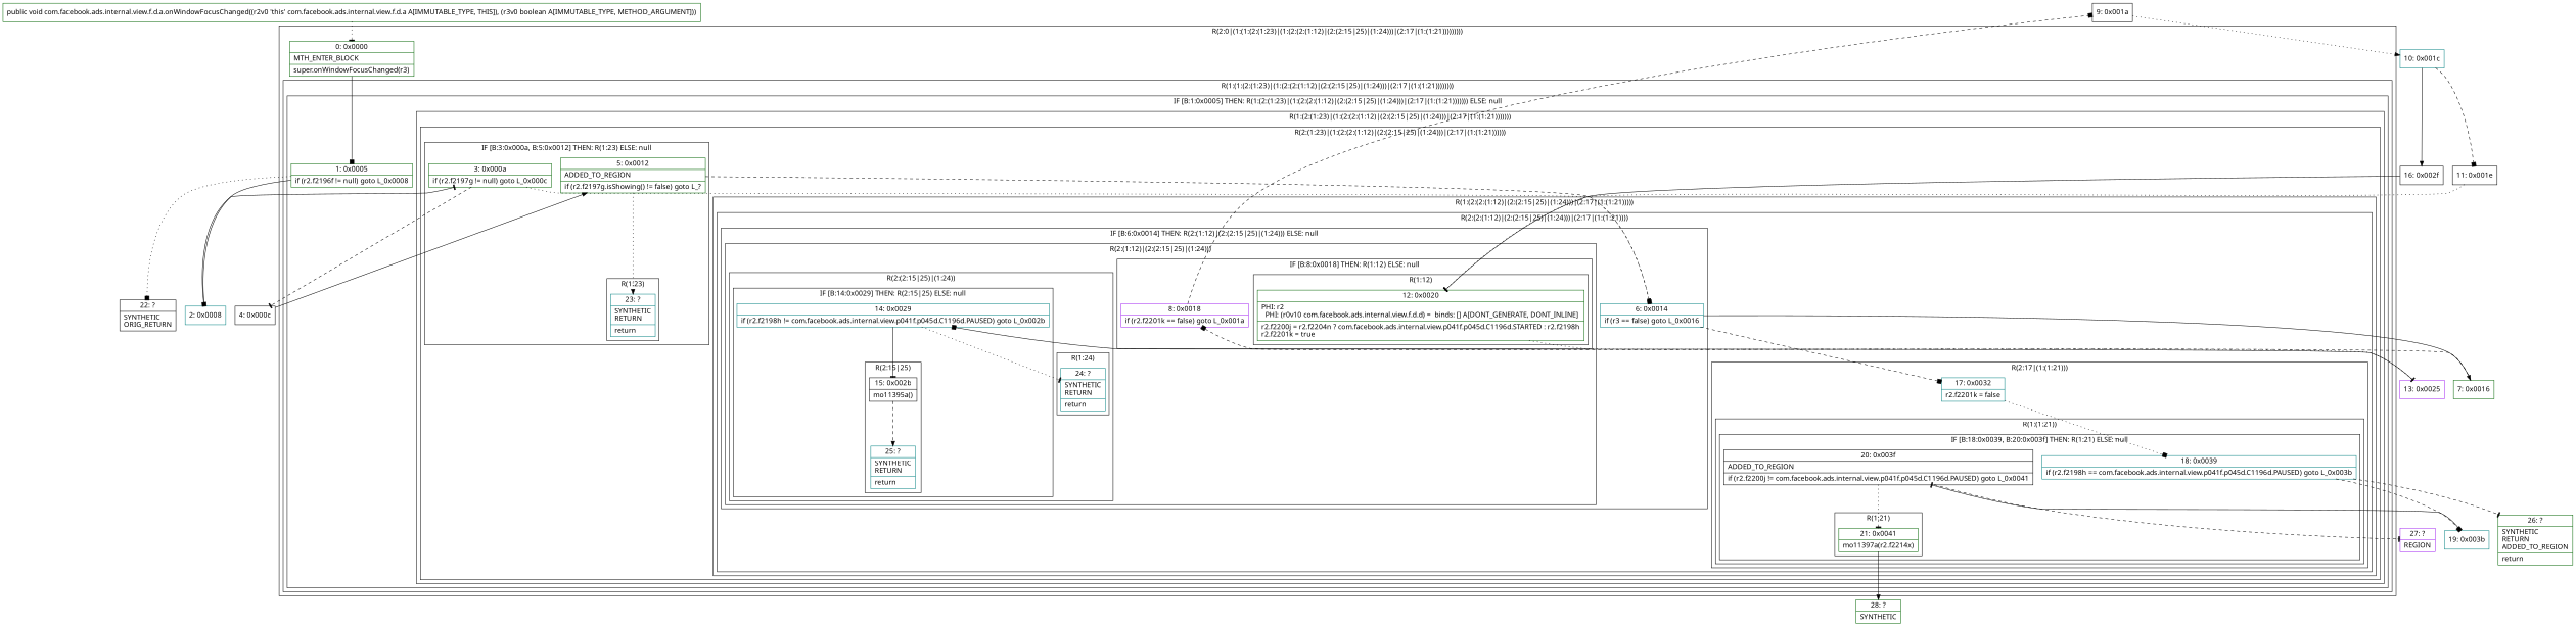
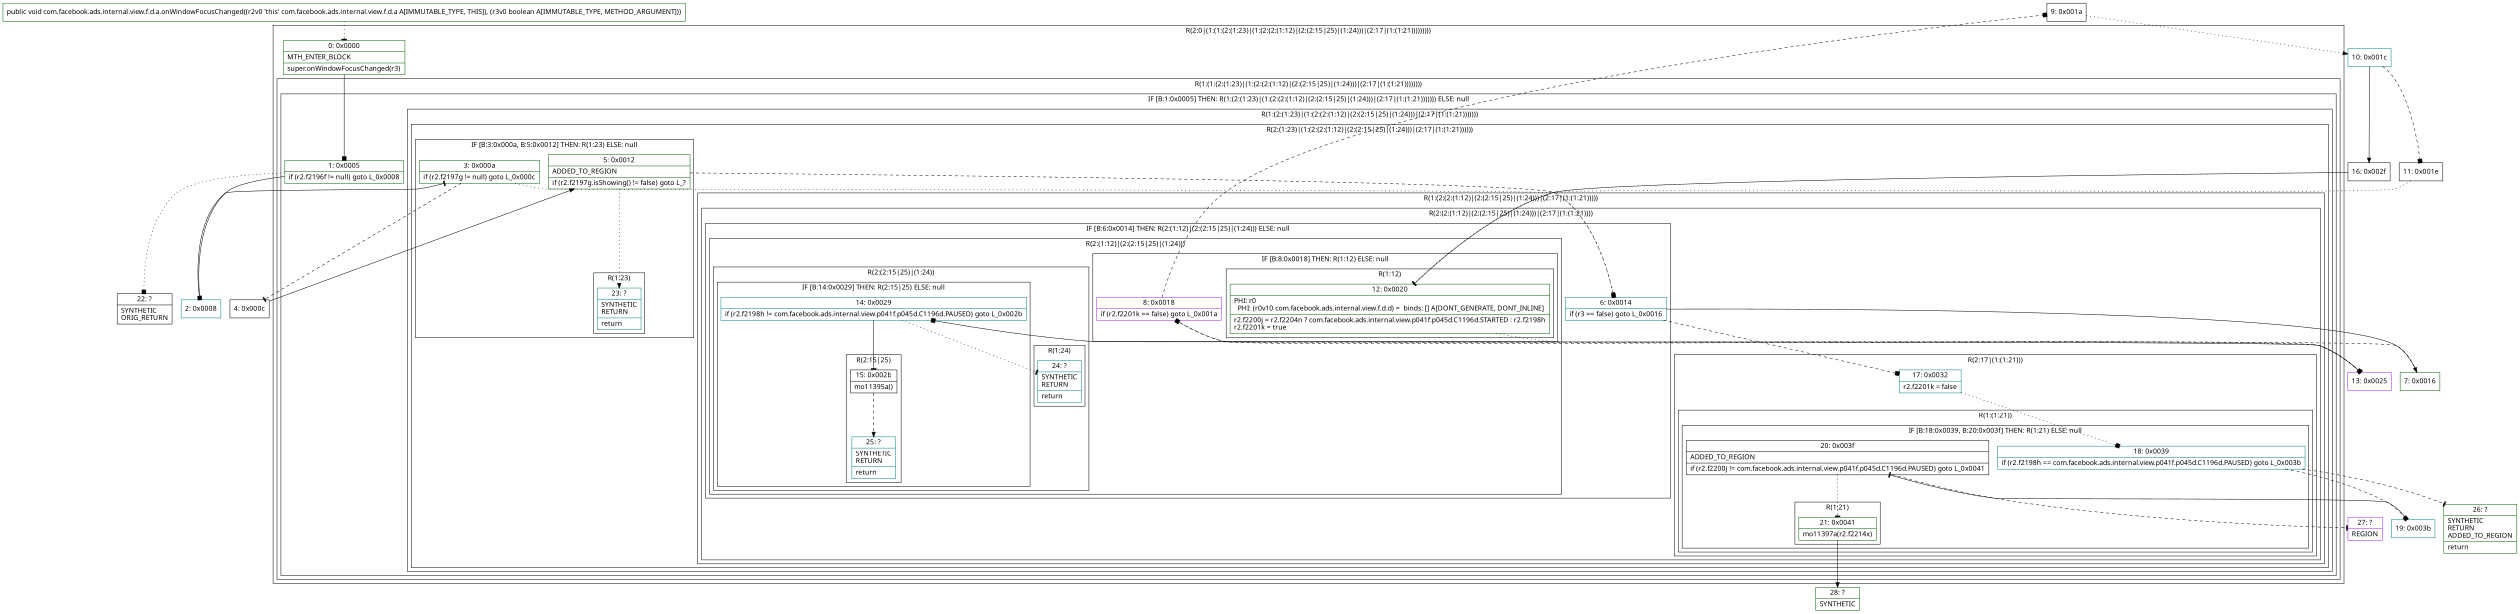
  digraph {
    fontname="Noto Sans"
    node [color=teal fontname="Noto Sans" shape=record]
    edge [arrowhead=tee fontname="Noto Sans" style=dashed]
    n1 [label="{23\:\ ?|SYNTHETIC\lRETURN\l|return\l}"]
    n2 [color=darkgreen label="{3\:\ 0x000a|if (r2.f2197g != null) goto L_0x000c\l}"]
    n3 [color=darkgreen label="{5\:\ 0x0012|ADDED_TO_REGION\l|if (r2.f2197g.isShowing() != false) goto L_?\l}"]
-   n4 [color=darkgreen label="{12\:\ 0x0020|PHI: r2 \l  PHI: (r0v10 com.facebook.ads.internal.view.f.d.d) =  binds: [] A[DONT_GENERATE, DONT_INLINE]\l|r2.f2200j = r2.f2204n ? com.facebook.ads.internal.view.p041f.p045d.C1196d.STARTED : r2.f2198h\lr2.f2201k = true\l}"]
+   n4 [color=darkgreen label="{12\:\ 0x0020|PHI: r0 \l  PHI: (r0v10 com.facebook.ads.internal.view.f.d.d) =  binds: [] A[DONT_GENERATE, DONT_INLINE]\l|r2.f2200j = r2.f2204n ? com.facebook.ads.internal.view.p041f.p045d.C1196d.STARTED : r2.f2198h\lr2.f2201k = true\l}"]
    n5 [color=purple label="{8\:\ 0x0018|if (r2.f2201k == false) goto L_0x001a\l}"]
    n6 [color=black label="{15\:\ 0x002b|mo11395a()\l}"]
    n7 [label="{25\:\ ?|SYNTHETIC\lRETURN\l|return\l}"]
    n8 [label="{14\:\ 0x0029|if (r2.f2198h != com.facebook.ads.internal.view.p041f.p045d.C1196d.PAUSED) goto L_0x002b\l}"]
    n9 [label="{24\:\ ?|SYNTHETIC\lRETURN\l|return\l}"]
    n10 [label="{6\:\ 0x0014|if (r3 == false) goto L_0x0016\l}"]
    n11 [color=darkgreen label="{21\:\ 0x0041|mo11397a(r2.f2214x)\l}"]
    n12 [label="{18\:\ 0x0039|if (r2.f2198h == com.facebook.ads.internal.view.p041f.p045d.C1196d.PAUSED) goto L_0x003b\l}"]
    n13 [color=black label="{20\:\ 0x003f|ADDED_TO_REGION\l|if (r2.f2200j != com.facebook.ads.internal.view.p041f.p045d.C1196d.PAUSED) goto L_0x0041\l}"]
    n14 [label="{17\:\ 0x0032|r2.f2201k = false\l}"]
    n15 [color=darkgreen label="{1\:\ 0x0005|if (r2.f2196f != null) goto L_0x0008\l}"]
    n16 [color=darkgreen label="{0\:\ 0x0000|MTH_ENTER_BLOCK\l|super.onWindowFocusChanged(r3)\l}"]
    n17 [color=black label="{4\:\ 0x000c}"]
    n18 [color=purple label="{13\:\ 0x0025}"]
    n19 [color=black label="{9\:\ 0x001a}"]
    n20 [color=darkgreen label="{7\:\ 0x0016}"]
    n21 [color=darkgreen label="{28\:\ ?|SYNTHETIC\l}"]
    n22 [label="{19\:\ 0x003b}"]
    n23 [color=darkgreen label="{26\:\ ?|SYNTHETIC\lRETURN\lADDED_TO_REGION\l|return\l}"]
    n24 [color=purple label="{27\:\ ?|REGION\l}"]
    n25 [label="{2\:\ 0x0008}"]
    n26 [color=black label="{22\:\ ?|SYNTHETIC\lORIG_RETURN\l}"]
    n27 [label="{10\:\ 0x001c}"]
    n28 [color=black label="{11\:\ 0x001e}"]
    n29 [color=black label="{16\:\ 0x002f}"]
    n30 [color=darkgreen label="{public void com.facebook.ads.internal.view.f.d.a.onWindowFocusChanged((r2v0 'this' com.facebook.ads.internal.view.f.d.a A[IMMUTABLE_TYPE, THIS]), (r3v0 boolean A[IMMUTABLE_TYPE, METHOD_ARGUMENT])) }"]
    subgraph cluster_1 {
      label="R(2:0|(1:(1:(2:(1:23)|(1:(2:(2:(1:12)|(2:(2:15|25)|(1:24)))|(2:17|(1:(1:21)))))))))"
      n16
      subgraph cluster_2 {
        label="R(1:(1:(2:(1:23)|(1:(2:(2:(1:12)|(2:(2:15|25)|(1:24)))|(2:17|(1:(1:21))))))))"
        subgraph cluster_3 {
          label="IF [B:1:0x0005] THEN: R(1:(2:(1:23)|(1:(2:(2:(1:12)|(2:(2:15|25)|(1:24)))|(2:17|(1:(1:21))))))) ELSE: null"
          n15
          subgraph cluster_4 {
            label="R(1:(2:(1:23)|(1:(2:(2:(1:12)|(2:(2:15|25)|(1:24)))|(2:17|(1:(1:21)))))))"
            subgraph cluster_5 {
              label="R(2:(1:23)|(1:(2:(2:(1:12)|(2:(2:15|25)|(1:24)))|(2:17|(1:(1:21))))))"
              subgraph cluster_6 {
                label="IF [B:3:0x000a, B:5:0x0012] THEN: R(1:23) ELSE: null"
                n2
                n3
                subgraph cluster_7 {
                  label="R(1:23)"
                  n1
                }
              }
              subgraph cluster_8 {
                label="R(1:(2:(2:(1:12)|(2:(2:15|25)|(1:24)))|(2:17|(1:(1:21)))))"
                subgraph cluster_9 {
                  label="R(2:(2:(1:12)|(2:(2:15|25)|(1:24)))|(2:17|(1:(1:21))))"
                  subgraph cluster_10 {
                    label="IF [B:6:0x0014] THEN: R(2:(1:12)|(2:(2:15|25)|(1:24))) ELSE: null"
                    n10
                    subgraph cluster_11 {
                      label="R(2:(1:12)|(2:(2:15|25)|(1:24)))"
                      subgraph cluster_12 {
                        label="IF [B:8:0x0018] THEN: R(1:12) ELSE: null"
                        n5
                        subgraph cluster_13 {
                          label="R(1:12)"
                          n4
                        }
                      }
                      subgraph cluster_14 {
                        label="R(2:(2:15|25)|(1:24))"
                        subgraph cluster_15 {
                          label="IF [B:14:0x0029] THEN: R(2:15|25) ELSE: null"
                          n8
                          subgraph cluster_16 {
                            label="R(2:15|25)"
                            n6
                            n7
                          }
                        }
                        subgraph cluster_17 {
                          label="R(1:24)"
                          n9
                        }
                      }
                    }
                  }
                  subgraph cluster_18 {
                    label="R(2:17|(1:(1:21)))"
                    n14
                    subgraph cluster_19 {
                      label="R(1:(1:21))"
                      subgraph cluster_20 {
                        label="IF [B:18:0x0039, B:20:0x003f] THEN: R(1:21) ELSE: null"
                        n12
                        n13
                        subgraph cluster_21 {
                          label="R(1:21)"
                          n11
                        }
                      }
                    }
                  }
                }
              }
            }
          }
        }
      }
    }
    n2 -> n10 [arrowhead=normal style=dotted]
    n2 -> n17
    n3 -> n1 [arrowhead=normal style=dotted]
    n3 -> n10 [arrowhead=box]
    n4 -> n18 [style=dotted]
+   n5 -> n18 [arrowhead=box]
    n5 -> n19 [arrowhead=box]
    n6 -> n7 [arrowhead=normal]
    n8 -> n6 [style=solid]
    n8 -> n9 [style=dotted]
    n10 -> n14 [arrowhead=box]
    n10 -> n20 [arrowhead=normal style=solid]
    n11 -> n21 [arrowhead=normal style=solid]
    n12 -> n22 [arrowhead=box]
    n12 -> n23
    n13 -> n11 [style=dotted]
    n13 -> n24
    n14 -> n12 [arrowhead=box style=dotted]
    n15 -> n25 [arrowhead=box style=solid]
    n15 -> n26 [arrowhead=box style=dotted]
    n16 -> n15 [arrowhead=box style=solid]
    n17 -> n3 [arrowhead=normal style=solid]
    n18 -> n8 [arrowhead=box style=solid]
    n19 -> n27 [arrowhead=normal style=dotted]
    n20 -> n5 [arrowhead=box]
    n22 -> n13 [style=solid]
    n25 -> n2 [style=solid]
    n27 -> n28 [arrowhead=box]
    n27 -> n29 [arrowhead=normal style=solid]
    n28 -> n4 [style=dotted]
    n29 -> n4 [style=solid]
    n30 -> n16 [style=dotted]
  }
